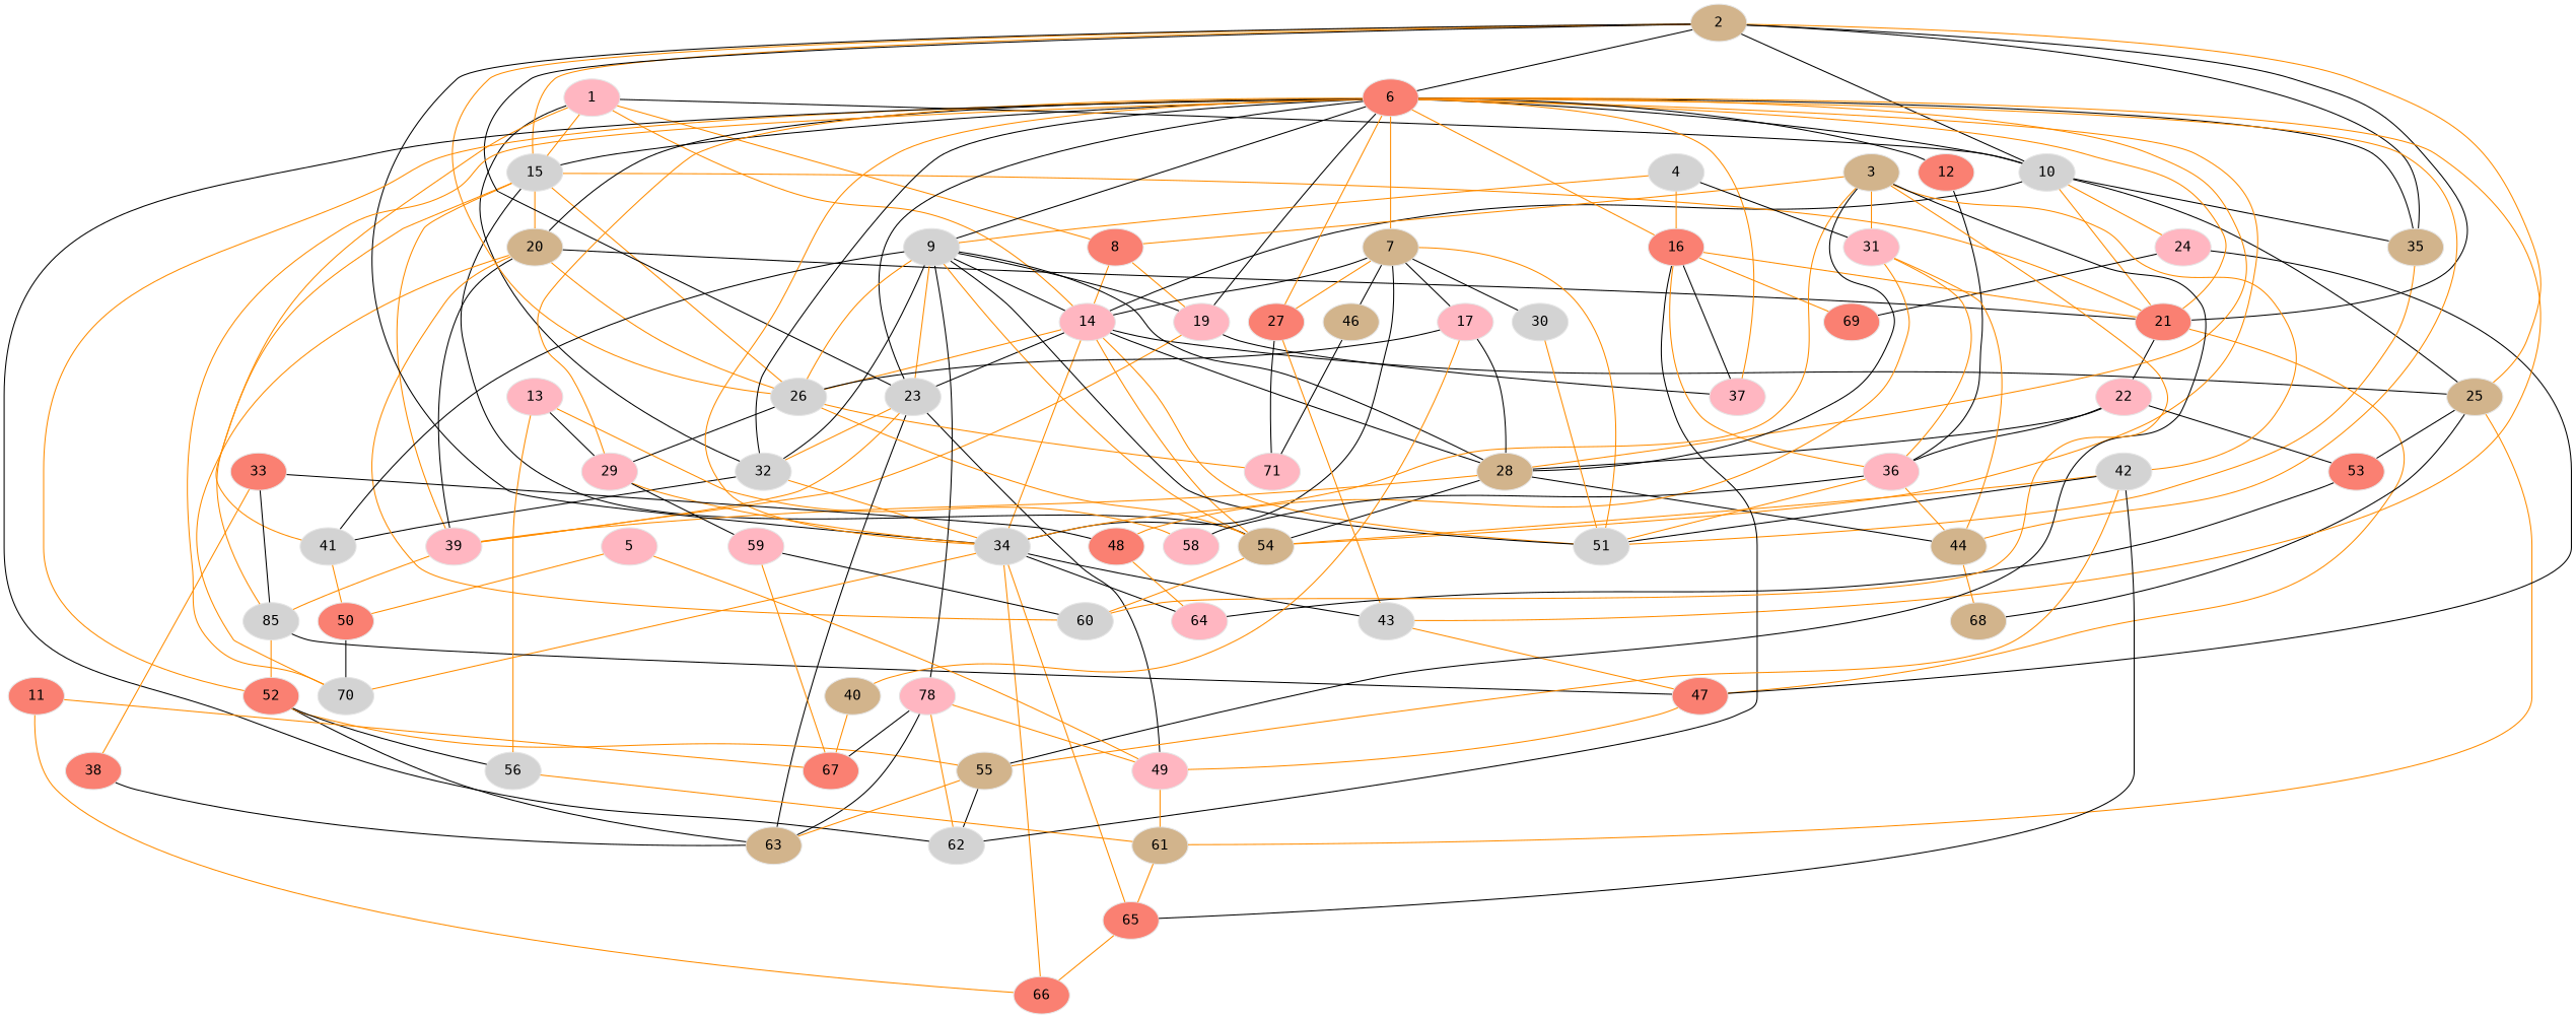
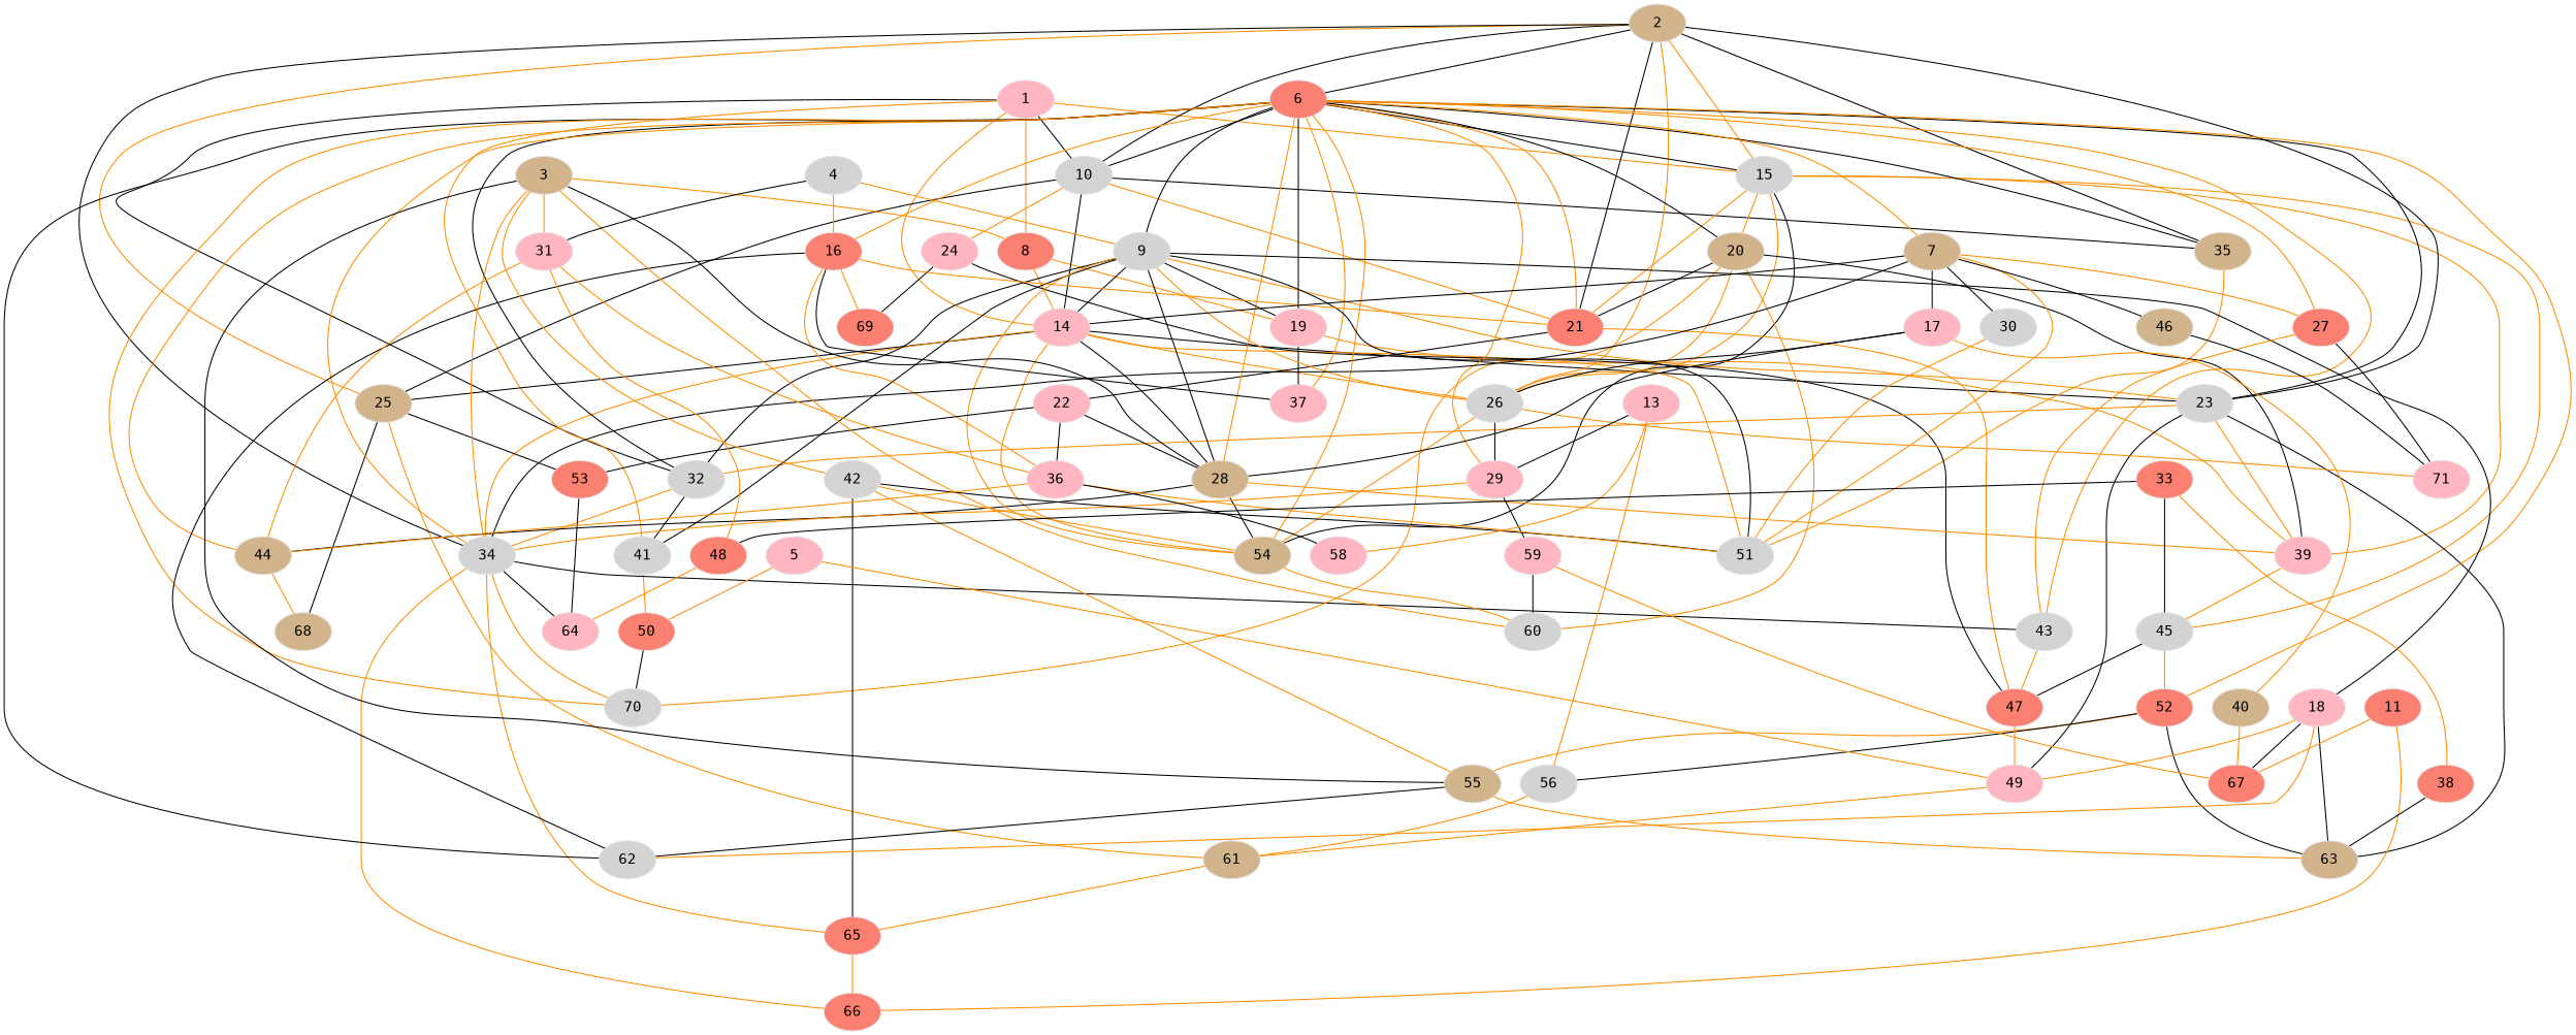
  graph {
    fontname="DejaVu Sans Mono"
    node [color=gray90 fillcolor=lightpink fontname="DejaVu Sans Mono" style=filled]
    edge [color=darkorange fontname="DejaVu Sans Mono" weight=1.0]
    8 [fillcolor=salmon]
    1
    10 [fillcolor=lightgrey]
    14
    15 [fillcolor=lightgrey]
    32 [fillcolor=lightgrey]
    41 [fillcolor=lightgrey]
    19
    21 [fillcolor=salmon]
    25 [fillcolor=tan]
    35 [fillcolor=tan]
    24
    23 [fillcolor=lightgrey]
    26 [fillcolor=lightgrey]
    34 [fillcolor=lightgrey]
    28 [fillcolor=tan]
    54 [fillcolor=tan]
    51 [fillcolor=lightgrey]
    20 [fillcolor=tan]
    39
-   45 [fillcolor=lightgrey label=85]
+   45 [fillcolor=lightgrey]
    50 [fillcolor=salmon]
    2 [fillcolor=tan]
    6 [fillcolor=salmon]
    9 [fillcolor=lightgrey]
    16 [fillcolor=salmon]
    7 [fillcolor=tan]
-   12 [fillcolor=salmon]
    27 [fillcolor=salmon]
    29
    37
    43 [fillcolor=lightgrey]
    44 [fillcolor=tan]
    52 [fillcolor=salmon]
    62 [fillcolor=lightgrey]
    70 [fillcolor=lightgrey]
    22
    47 [fillcolor=salmon]
    49
    63 [fillcolor=tan]
    53 [fillcolor=salmon]
    61 [fillcolor=tan]
    68 [fillcolor=tan]
    71
    66 [fillcolor=salmon]
    64
    65 [fillcolor=salmon]
    3 [fillcolor=tan]
    31
    42 [fillcolor=lightgrey]
    55 [fillcolor=tan]
    60 [fillcolor=lightgrey]
    36
    48 [fillcolor=salmon]
    4 [fillcolor=lightgrey]
-   18 [label=78]
+   18
    69 [fillcolor=salmon]
    5
    17
    30 [fillcolor=lightgrey]
    46 [fillcolor=tan]
    59
    56 [fillcolor=lightgrey]
    40 [fillcolor=tan]
    67 [fillcolor=salmon]
    11 [fillcolor=salmon]
    58
    13
    33 [fillcolor=salmon]
    38 [fillcolor=salmon]
    8 -- 14
    8 -- 19
    1 -- 8
    1 -- 10 [color=black]
    1 -- 14
    1 -- 15 [weight=2.0]
    1 -- 32 [color=black]
    1 -- 41
    10 -- 14 [color=black]
    10 -- 21
    10 -- 25 [color=black]
    10 -- 35 [color=black]
    10 -- 24 [weight=2.0]
    14 -- 25 [color=black weight=2.0]
    14 -- 23 [color=black]
    14 -- 26
    14 -- 34
    14 -- 28 [color=black]
    14 -- 54
    14 -- 51
    15 -- 21
    15 -- 26 [weight=2.0]
    15 -- 54 [color=black weight=2.0]
    15 -- 20
    15 -- 39
    15 -- 45
    32 -- 41 [color=black]
    32 -- 34
    41 -- 50
    19 -- 39
    19 -- 37 [color=black]
    21 -- 22 [color=black]
    21 -- 47
    25 -- 53 [color=black]
    25 -- 61
    25 -- 68 [color=black]
    35 -- 51
    24 -- 47 [color=black]
    24 -- 69 [color=black]
    23 -- 32
    23 -- 39
    23 -- 49 [color=black]
    23 -- 63 [color=black]
    26 -- 54
    26 -- 29 [color=black]
    26 -- 71
    34 -- 43 [color=black weight=2.0]
    34 -- 70
    34 -- 66
    34 -- 64 [color=black]
    34 -- 65
    28 -- 54 [color=black]
    28 -- 39
    28 -- 44 [color=black]
    54 -- 60
    20 -- 21 [color=black]
    20 -- 26
    20 -- 39 [color=black]
    20 -- 70
    20 -- 60
    39 -- 45
    45 -- 52
    45 -- 47 [color=black]
    50 -- 70 [color=black]
    2 -- 10 [color=black]
    2 -- 15
    2 -- 21 [color=black]
    2 -- 25
    2 -- 35 [color=black weight=2.0]
    2 -- 23 [color=black]
    2 -- 26
    2 -- 34 [color=black]
    2 -- 6 [color=black]
    6 -- 10 [color=black]
    6 -- 15 [color=black]
    6 -- 32 [color=black]
    6 -- 19 [color=black weight=2.0]
    6 -- 21
    6 -- 35 [color=black]
    6 -- 23 [color=black]
    6 -- 34 [weight=2.0]
    6 -- 28 [weight=2.0]
    6 -- 54
    6 -- 20 [color=black]
    6 -- 9 [color=black]
    6 -- 16
    6 -- 7
-   6 -- 12 [color=black weight=2.0]
    6 -- 27
    6 -- 29
    6 -- 37
    6 -- 43
    6 -- 44 [weight=2.0]
    6 -- 52
    6 -- 62 [color=black]
    6 -- 70
    9 -- 14 [color=black]
    9 -- 32 [color=black weight=3.0]
    9 -- 41 [color=black]
    9 -- 19 [color=black]
    9 -- 23
    9 -- 26
    9 -- 28 [color=black]
    9 -- 54
    9 -- 51 [color=black]
    9 -- 18 [color=black]
    16 -- 21
    16 -- 37 [color=black]
    16 -- 62 [color=black]
    16 -- 36
    16 -- 69
    7 -- 14 [color=black weight=2.0]
    7 -- 34 [color=black]
    7 -- 51
    7 -- 27
    7 -- 17 [color=black]
    7 -- 30 [color=black]
    7 -- 46 [color=black]
-   12 -- 36 [color=black]
    27 -- 43
    27 -- 71 [color=black]
    29 -- 34
    29 -- 59 [color=black]
    43 -- 47
    44 -- 68
    52 -- 63 [color=black]
    52 -- 55
    52 -- 56 [color=black]
    22 -- 28 [color=black]
    22 -- 53 [color=black]
    22 -- 36 [color=black]
    47 -- 49
    49 -- 61
    53 -- 64 [color=black]
    61 -- 65
    65 -- 66
    3 -- 8
    3 -- 34
    3 -- 28 [color=black]
    3 -- 31 [weight=2.0]
    3 -- 42
    3 -- 55 [color=black]
    3 -- 60
    31 -- 44
    31 -- 36
    31 -- 48
    42 -- 54
    42 -- 51 [color=black]
    42 -- 65 [color=black]
    42 -- 55
    55 -- 62 [color=black]
    55 -- 63
    36 -- 51
    36 -- 44
    36 -- 58 [color=black]
    48 -- 64
    4 -- 9 [weight=2.0]
    4 -- 16 [weight=2.0]
    4 -- 31 [color=black]
    18 -- 62
    18 -- 49
    18 -- 63 [color=black]
    18 -- 67 [color=black]
    5 -- 50
    5 -- 49
    17 -- 26 [color=black weight=2.0]
    17 -- 28 [color=black]
    17 -- 40
    30 -- 51
    46 -- 71 [color=black]
    59 -- 60 [color=black]
    59 -- 67
    56 -- 61
    40 -- 67
    11 -- 66
    11 -- 67
    13 -- 29 [color=black]
    13 -- 56
    13 -- 58
    33 -- 45 [color=black]
    33 -- 48 [color=black]
    33 -- 38
    38 -- 63 [color=black]
  }
